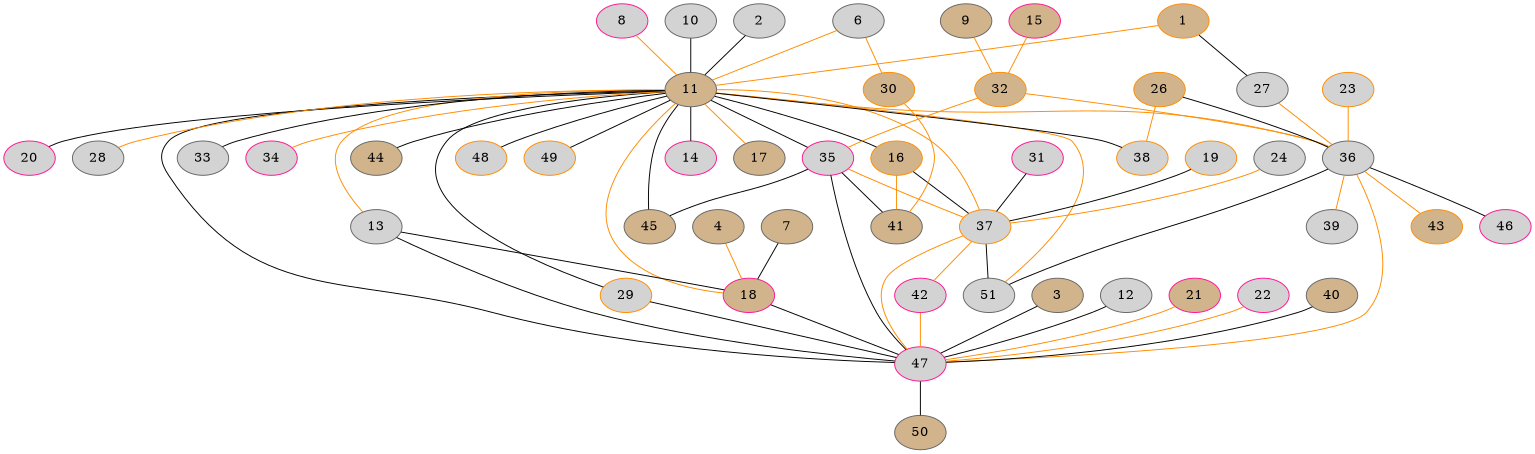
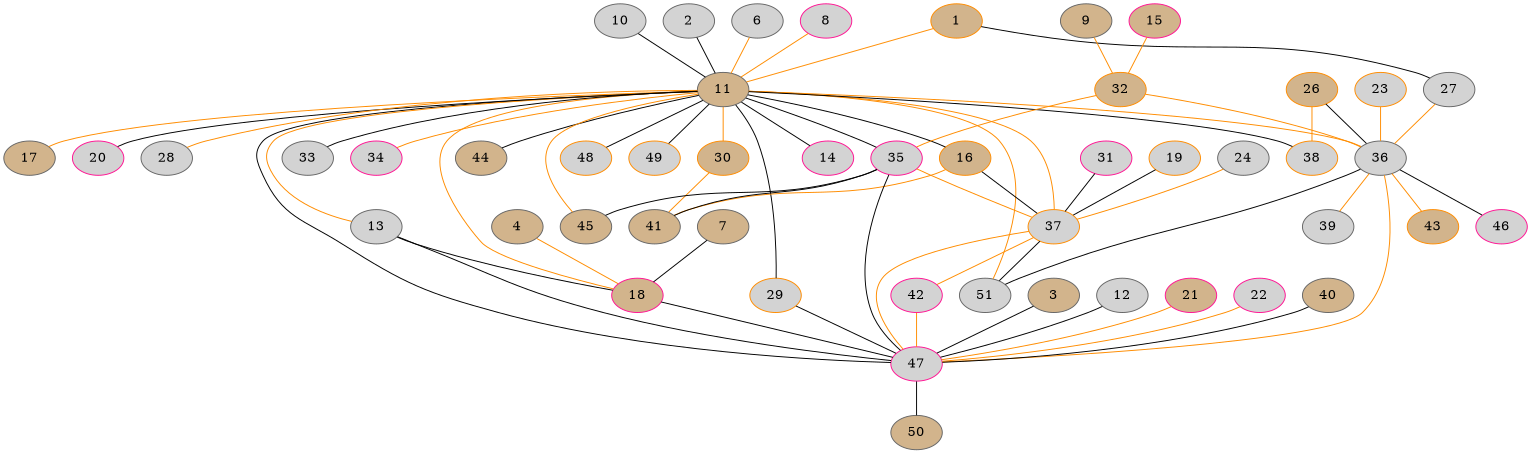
  graph {
    node [color=gray40 fillcolor=lightgrey style=filled]
    edge [color=darkorange weight=1.0]
    1 [color=darkorange fillcolor=tan]
    11 [fillcolor=tan]
    27
    47 [color=deeppink]
    18 [color=deeppink fillcolor=tan]
    51
    13
    14 [color=deeppink]
    16 [color=darkorange fillcolor=tan]
    17 [fillcolor=tan]
    20 [color=deeppink]
    28
    29 [color=darkorange]
    30 [color=darkorange fillcolor=tan]
    33
    34 [color=deeppink]
    35 [color=deeppink]
    36
    37 [color=darkorange]
    38 [color=darkorange]
    44 [fillcolor=tan]
    45 [fillcolor=tan]
    48 [color=darkorange]
    49 [color=darkorange]
    2
    3 [fillcolor=tan]
    50 [fillcolor=tan]
    4 [fillcolor=tan]
    6
    7 [fillcolor=tan]
    8 [color=deeppink]
    9 [fillcolor=tan]
    32 [color=darkorange fillcolor=tan]
    10
    41 [fillcolor=tan]
    39
    43 [color=darkorange fillcolor=tan]
    46 [color=deeppink]
    42 [color=deeppink]
    12
    15 [color=deeppink fillcolor=tan]
    19 [color=darkorange]
    21 [color=deeppink fillcolor=tan]
    22 [color=deeppink]
    23 [color=darkorange]
    24
    26 [color=darkorange fillcolor=tan]
    31 [color=deeppink]
    40 [fillcolor=tan]
    1 -- 11
    1 -- 27 [color=black]
    11 -- 47 [color=black]
    11 -- 18
    11 -- 51
    11 -- 13
    11 -- 14 [color=black]
    11 -- 16 [color=black]
    11 -- 17
    11 -- 20 [color=black]
    11 -- 28
    11 -- 29 [color=black]
-   6 -- 30
+   11 -- 30
    11 -- 33 [color=black]
    11 -- 34
    11 -- 35 [color=black weight=3.0]
    11 -- 36
    11 -- 37 [weight=3.0]
    11 -- 38 [color=black]
    11 -- 44 [color=black]
-   11 -- 45 [color=black]
+   11 -- 45
    11 -- 48 [color=black]
    11 -- 49 [color=black weight=2.0]
    27 -- 36
    47 -- 50 [color=black]
    18 -- 47 [color=black weight=2.0]
    13 -- 47 [color=black]
    13 -- 18 [color=black]
    16 -- 37 [color=black]
    16 -- 41
    29 -- 47 [color=black]
    30 -- 41
    35 -- 47 [color=black]
    35 -- 37
    35 -- 45 [color=black]
    35 -- 41 [color=black]
    36 -- 47
    36 -- 51 [color=black]
    36 -- 39
    36 -- 43
    36 -- 46 [color=black]
    37 -- 47
    37 -- 51 [color=black]
    37 -- 42
    2 -- 11 [color=black]
    3 -- 47 [color=black]
    4 -- 18
    6 -- 11
    7 -- 18 [color=black]
    8 -- 11
    9 -- 32
    32 -- 35
    32 -- 36
    10 -- 11 [color=black]
    42 -- 47 [weight=2.0]
    12 -- 47 [color=black]
    15 -- 32
    19 -- 37 [color=black]
    21 -- 47
    22 -- 47
    23 -- 36
    24 -- 37
    26 -- 36 [color=black]
    26 -- 38
    31 -- 37 [color=black]
    40 -- 47 [color=black]
  }
